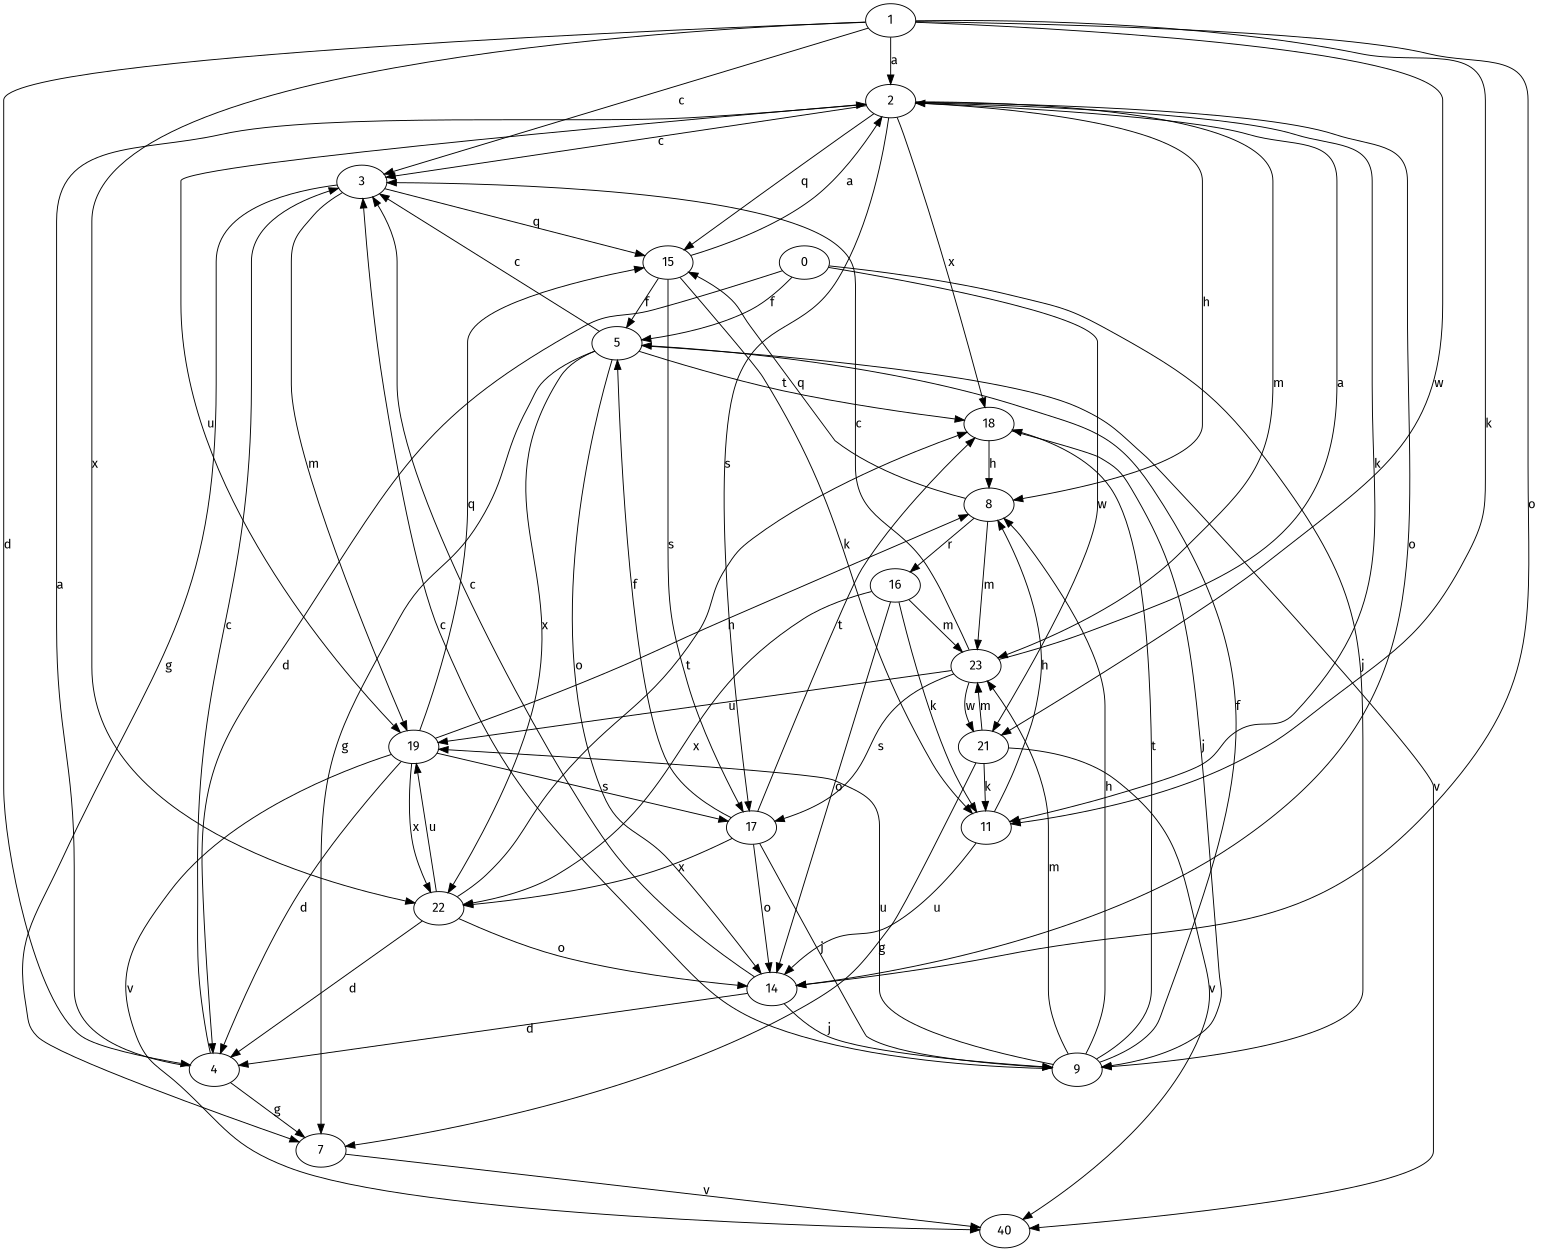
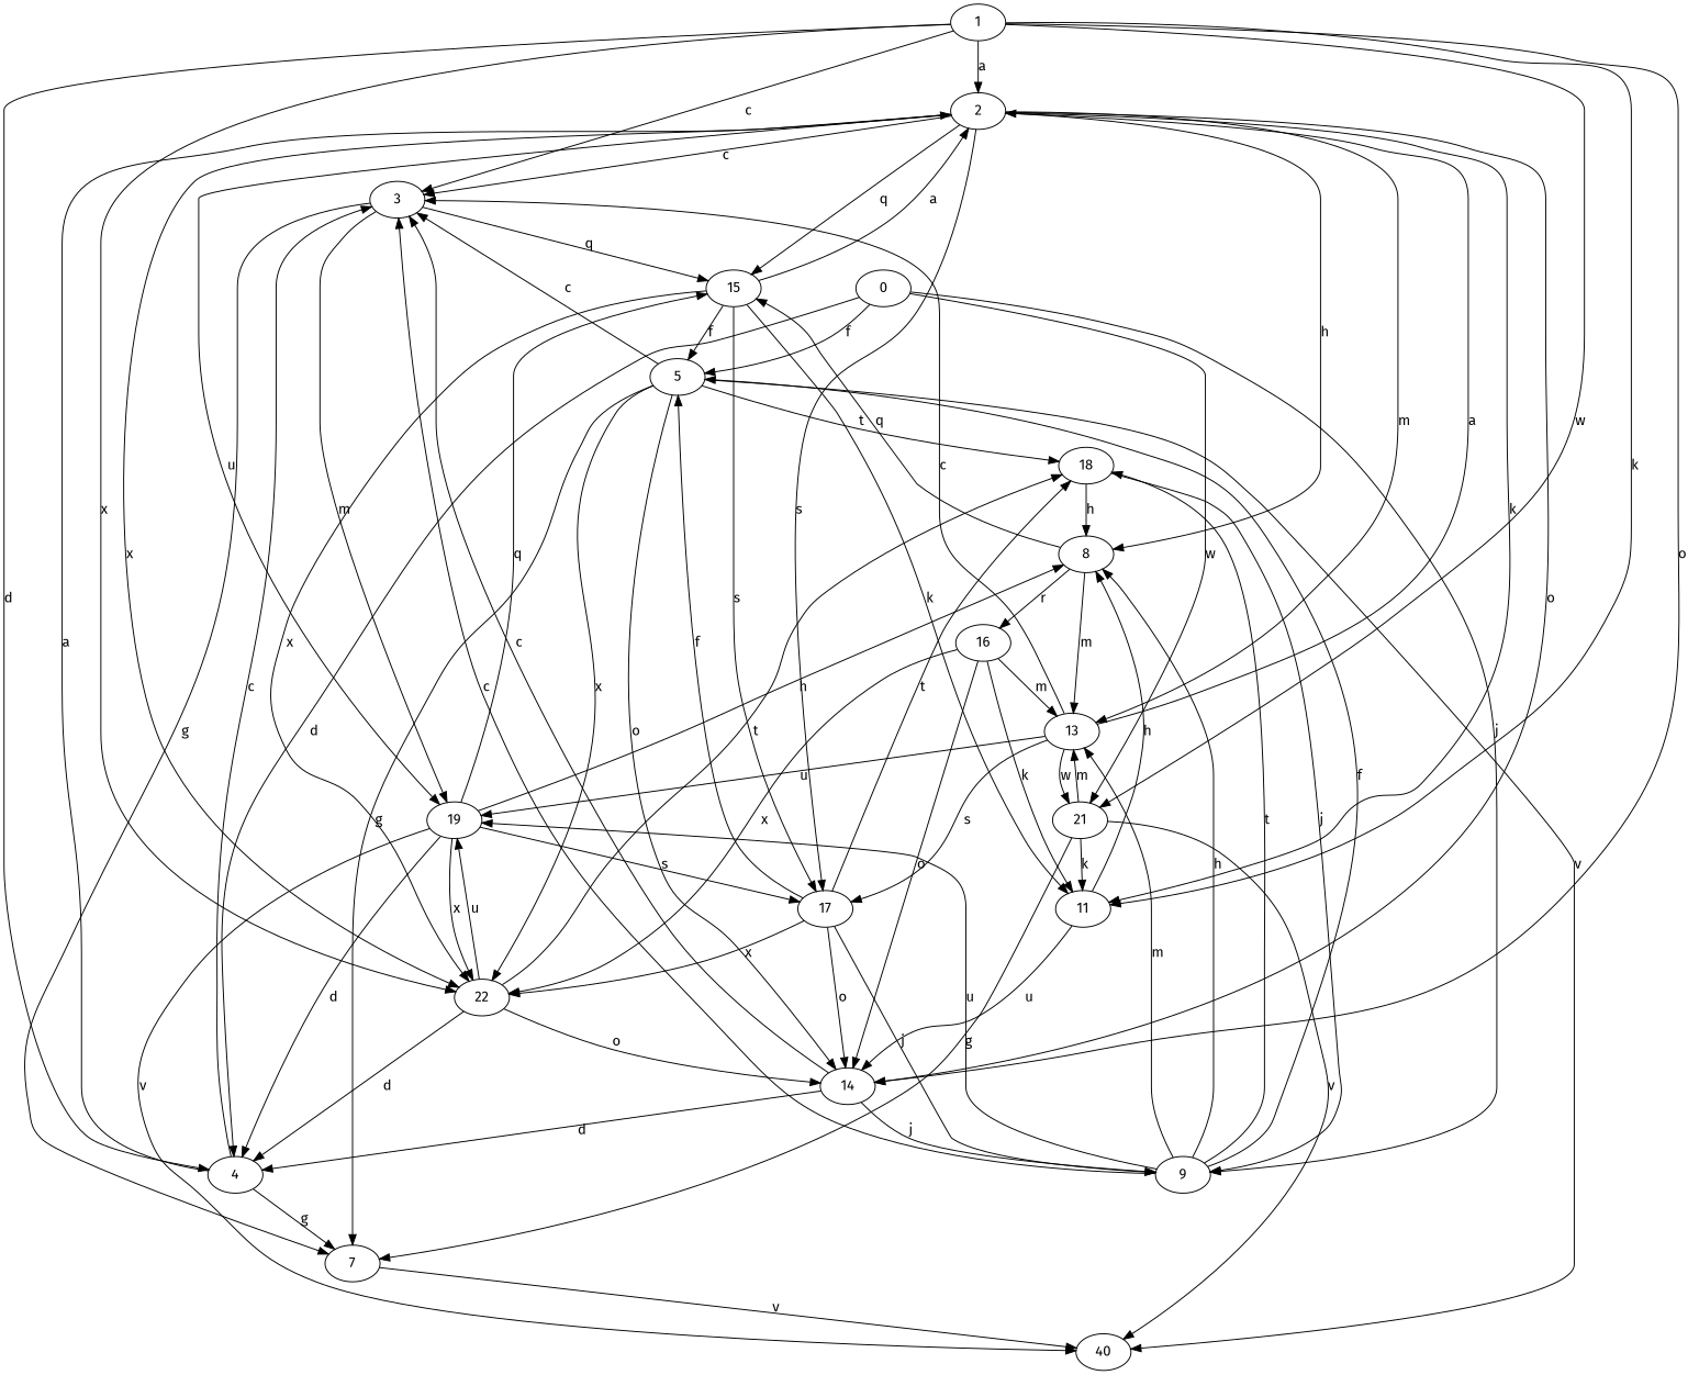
  strict digraph {
    fontname="Fira Sans"
    node [fontname="Fira Sans"]
    edge [fontname="Fira Sans"]
    1
    2
    3
    4
    11
    14
    21
    22
    8
-   13 [label=23]
+   13
    15
    17
    19
    7
    9
    n16 [label=40]
    18
    16
    5
    0
    1 -> 2 [label=a]
    1 -> 3 [label=c]
    1 -> 4 [label=d]
    1 -> 11 [label=k]
    1 -> 14 [label=o]
    1 -> 21 [label=w]
    1 -> 22 [label=x]
    2 -> 3 [label=c]
    2 -> 11 [label=k]
    2 -> 14 [label=o]
-   2 -> 18 [label=x]
+   2 -> 22 [label=x]
    2 -> 8 [label=h]
    2 -> 13 [label=m]
    2 -> 15 [label=q]
    2 -> 17 [label=s]
    2 -> 19 [label=u]
    3 -> 15 [label=q]
    3 -> 19 [label=m]
    3 -> 7 [label=g]
    4 -> 2 [label=a]
    4 -> 3 [label=c]
    4 -> 7 [label=g]
    11 -> 14 [label=u]
    11 -> 8 [label=h]
    14 -> 3 [label=c]
    14 -> 4 [label=d]
    14 -> 9 [label=j]
    21 -> 11 [label=k]
    21 -> 13 [label=m]
    21 -> 7 [label=g]
    21 -> n16 [label=v]
    22 -> 4 [label=d]
    22 -> 14 [label=o]
    22 -> 19 [label=u]
    22 -> 18 [label=t]
    8 -> 13 [label=m]
    8 -> 15 [label=q]
    8 -> 16 [label=r]
    13 -> 2 [label=a]
    13 -> 3 [label=c]
    13 -> 21 [label=w]
    13 -> 17 [label=s]
    13 -> 19 [label=u]
    15 -> 2 [label=a]
    15 -> 11 [label=k]
+   15 -> 22 [label=x]
    15 -> 17 [label=s]
    15 -> 5 [label=f]
    17 -> 14 [label=o]
    17 -> 22 [label=x]
    17 -> 9 [label=j]
    17 -> 18 [label=t]
    17 -> 5 [label=f]
    19 -> 4 [label=d]
    19 -> 22 [label=x]
    19 -> 8 [label=h]
    19 -> 15 [label=q]
    19 -> 17 [label=s]
    19 -> n16 [label=v]
    7 -> n16 [label=v]
    9 -> 3 [label=c]
    9 -> 8 [label=h]
    9 -> 13 [label=m]
    9 -> 19 [label=u]
    9 -> 18 [label=t]
    9 -> 5 [label=f]
    18 -> 8 [label=h]
    18 -> 9 [label=j]
    16 -> 11 [label=k]
    16 -> 14 [label=o]
    16 -> 22 [label=x]
    16 -> 13 [label=m]
    5 -> 3 [label=c]
    5 -> 14 [label=o]
    5 -> 22 [label=x]
    5 -> 7 [label=g]
    5 -> n16 [label=v]
    5 -> 18 [label=t]
    0 -> 4 [label=d]
    0 -> 21 [label=w]
    0 -> 9 [label=j]
    0 -> 5 [label=f]
  }
